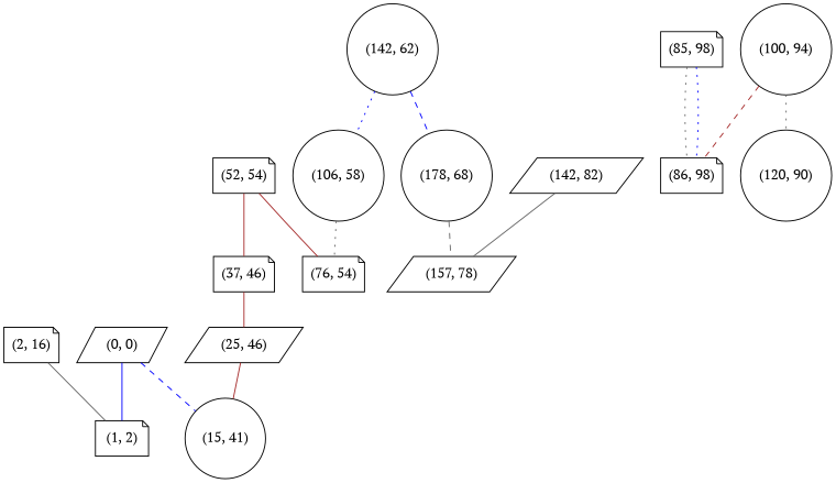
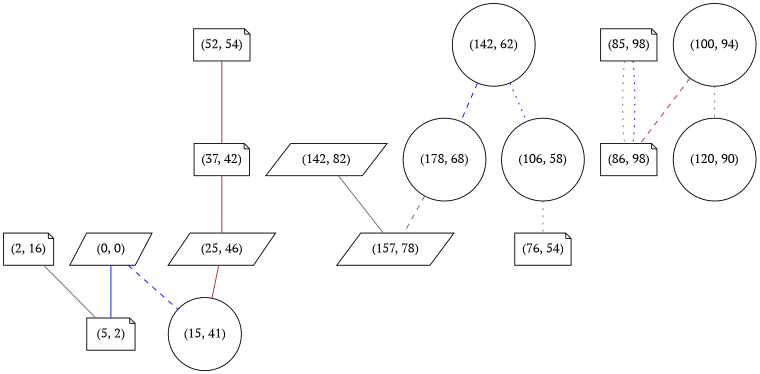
  graph {
    fontname="PT Serif"
    node [fontname="PT Serif" shape=note]
    edge [color=gray40 fontname="PT Serif" style=solid weight=1]
    "(2, 16)"
-   "(5, 2)" [label="(1, 2)"]
+   "(5, 2)"
    "(15, 41)" [shape=circle]
    "(142, 82)" [shape=parallelogram]
    "(157, 78)" [shape=parallelogram]
    "(52, 54)"
-   "(37, 46)"
+   "(37, 46)" [label="(37, 42)"]
    "(76, 54)"
    "(25, 46)" [shape=parallelogram]
    "(142, 62)" [shape=circle]
    "(106, 58)" [shape=circle]
    "(178, 68)" [shape=circle]
    "(85, 98)"
    "(86, 98)"
    "(100, 94)" [shape=circle]
    "(120, 90)" [shape=circle]
    "(0, 0)" [shape=parallelogram]
    "(2, 16)" -- "(5, 2)"
    "(142, 82)" -- "(157, 78)"
    "(52, 54)" -- "(37, 46)" [color=brown]
-   "(52, 54)" -- "(76, 54)" [color=brown]
    "(37, 46)" -- "(25, 46)" [color=brown]
    "(25, 46)" -- "(15, 41)" [color=brown]
    "(142, 62)" -- "(106, 58)" [color=blue style=dotted]
    "(142, 62)" -- "(178, 68)" [color=blue style=dashed]
    "(106, 58)" -- "(76, 54)" [style=dotted]
    "(178, 68)" -- "(157, 78)" [style=dashed]
    "(85, 98)" -- "(86, 98)" [style=dotted]
    "(85, 98)" -- "(86, 98)" [color=blue style=dotted]
    "(100, 94)" -- "(86, 98)" [color=brown style=dashed]
    "(100, 94)" -- "(120, 90)" [style=dotted]
    "(0, 0)" -- "(5, 2)" [color=blue weight=4]
    "(0, 0)" -- "(15, 41)" [color=blue style=dashed]
  }
